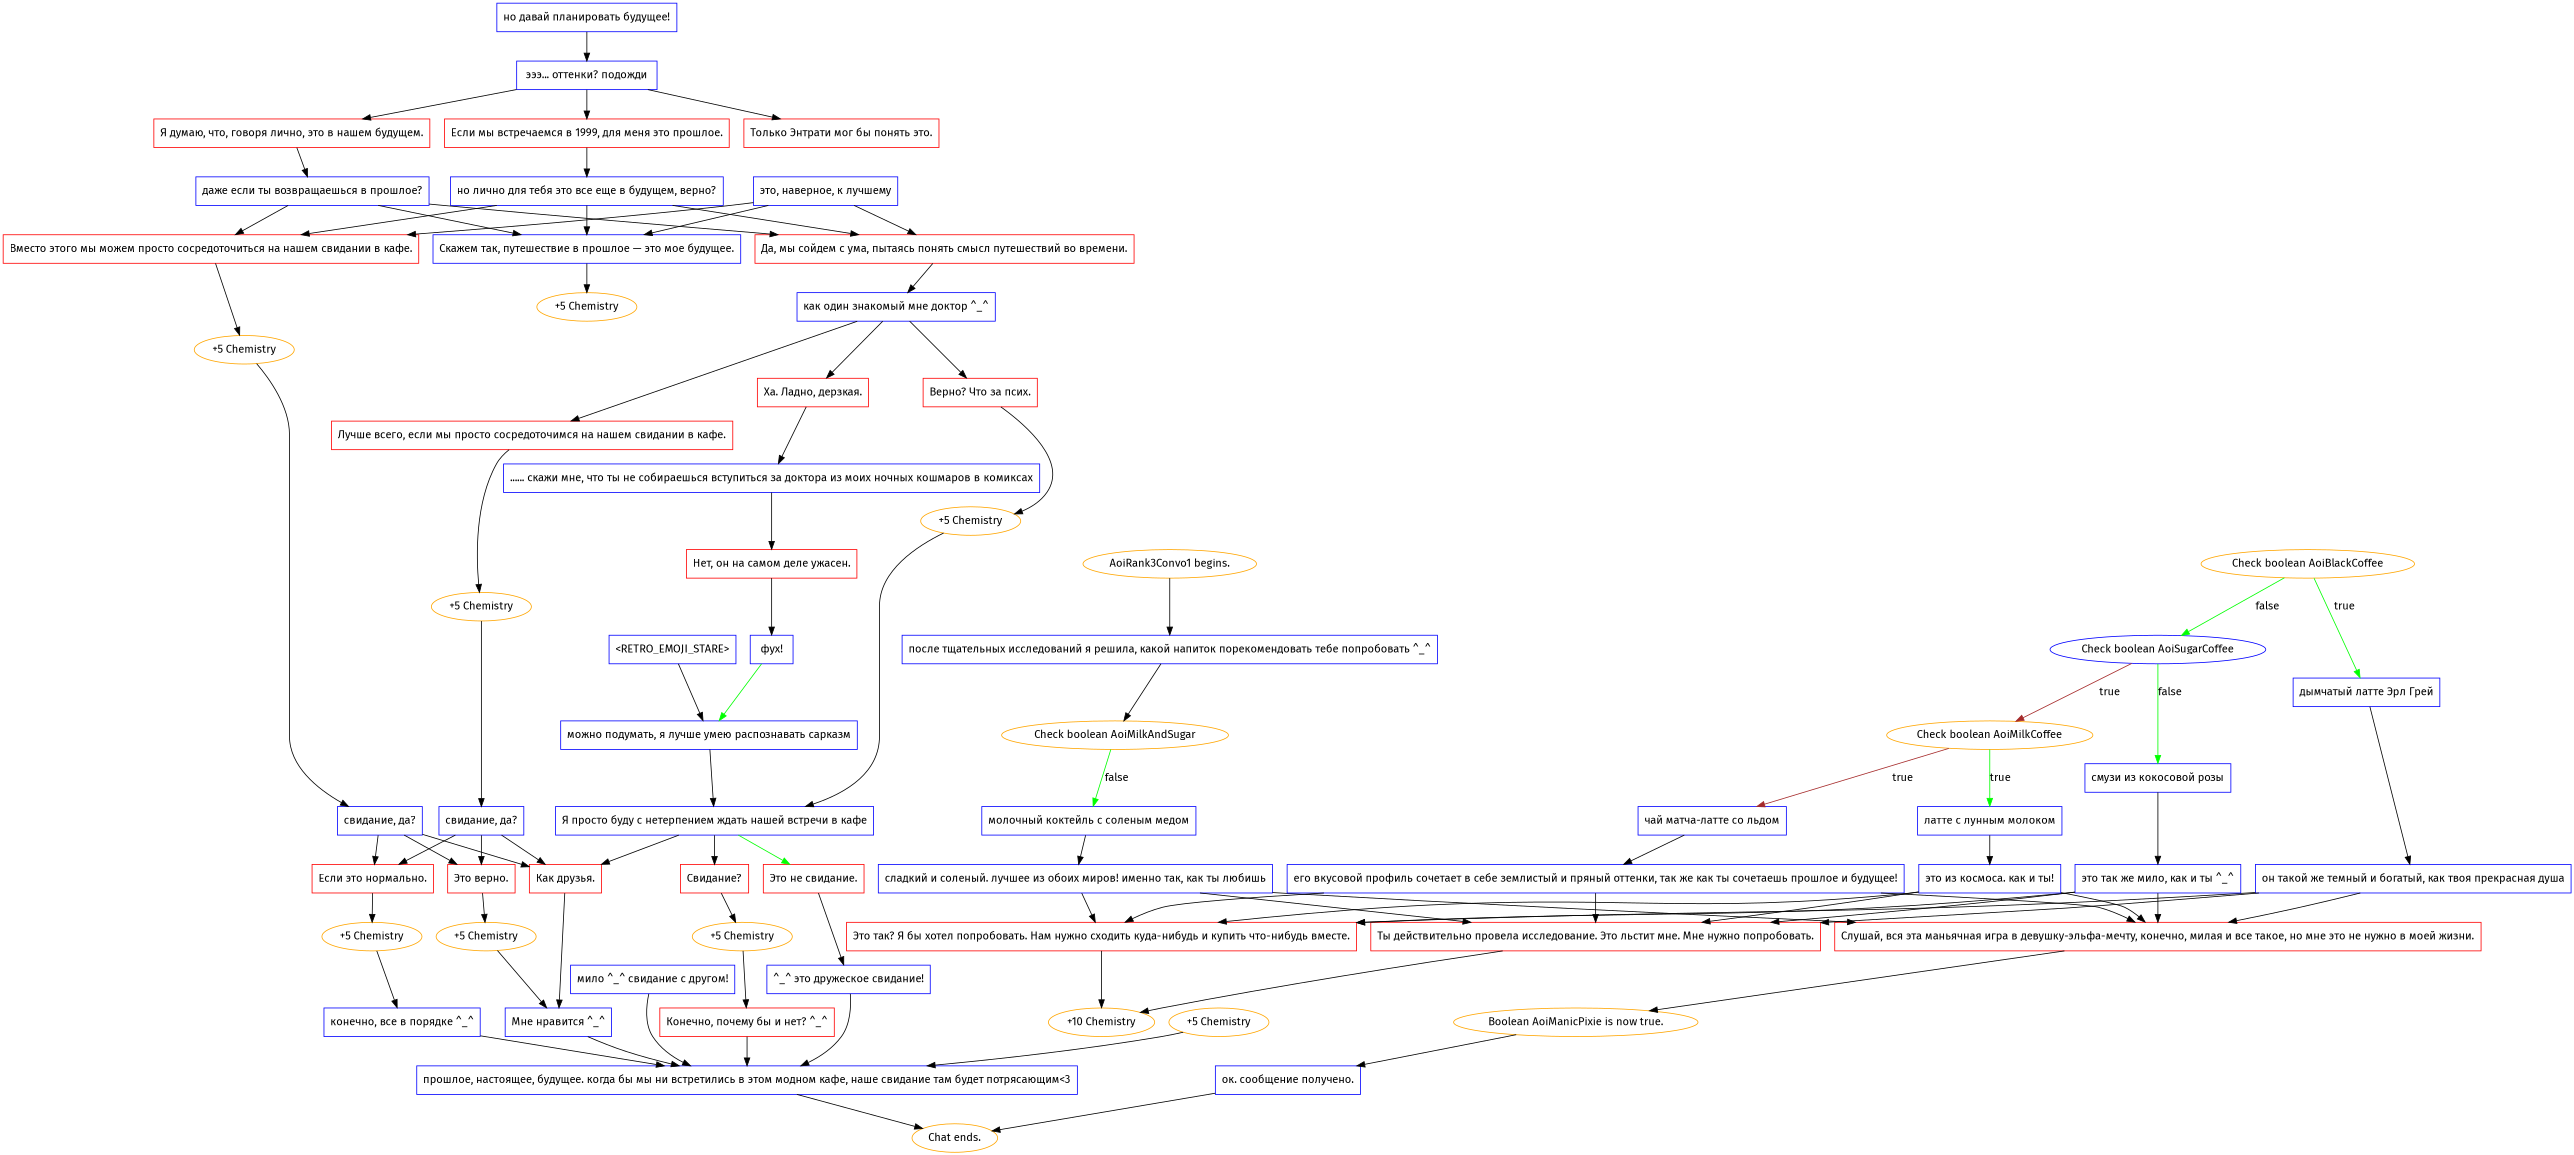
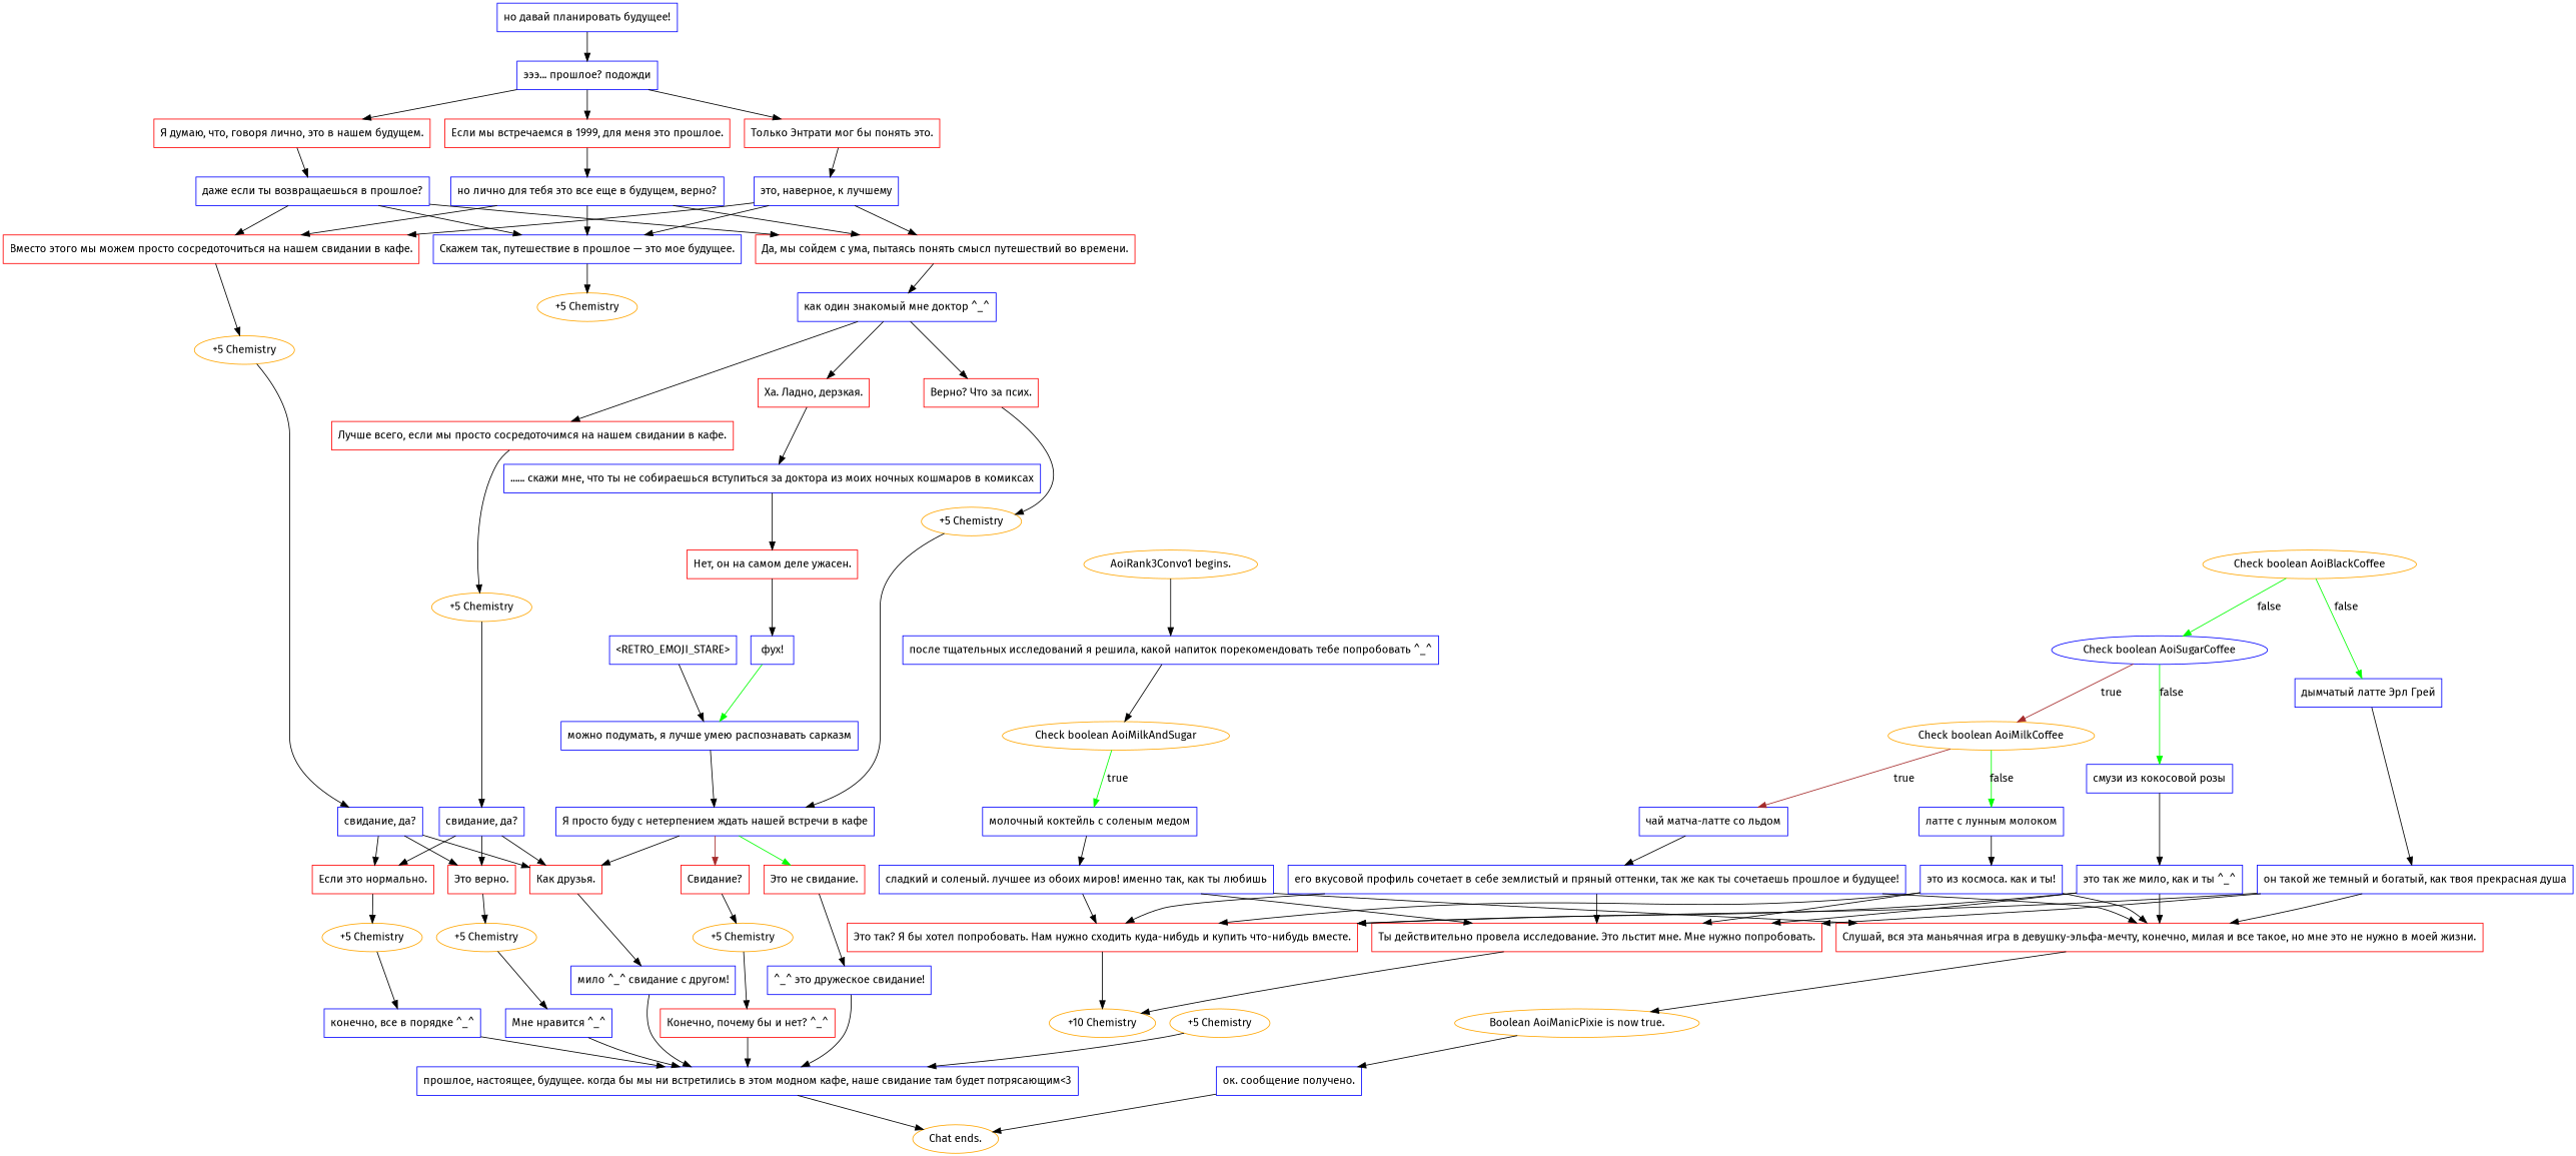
  digraph {
    fontname="Fira Sans"
    node [color=blue fontname="Fira Sans" shape=box]
    edge [fontname="Fira Sans"]
    "AoiRank3Convo1 begins." [color=orange shape=""]
    n2 [label="после тщательных исследований я решила, какой напиток порекомендовать тебе попробовать ^_^"]
    n3 [color=orange label="Check boolean AoiMilkAndSugar" shape=""]
    n4 [label="молочный коктейль с соленым медом"]
    n5 [label="сладкий и соленый. лучшее из обоих миров! именно так, как ты любишь"]
    n6 [color=orange label="Check boolean AoiBlackCoffee" shape=""]
    n7 [label="дымчатый латте Эрл Грей"]
    n8 [label="Check boolean AoiSugarCoffee" shape=""]
    n9 [color=red label="Ты действительно провела исследование. Это льстит мне. Мне нужно попробовать."]
    n10 [color=red label="Это так? Я бы хотел попробовать. Нам нужно сходить куда-нибудь и купить что-нибудь вместе."]
    n11 [color=red label="Слушай, вся эта маньячная игра в девушку-эльфа-мечту, конечно, милая и все такое, но мне это не нужно в моей жизни."]
    n12 [label="он такой же темный и богатый, как твоя прекрасная душа"]
    n13 [label="смузи из кокосовой розы"]
    n14 [color=orange label="Check boolean AoiMilkCoffee" shape=""]
    n15 [color=orange label="+10 Chemistry" shape=""]
    n16 [color=orange label="Boolean AoiManicPixie is now true." shape=""]
    n17 [label="это так же мило, как и ты ^_^"]
    n18 [label="латте с лунным молоком"]
    n19 [label="чай матча-латте со льдом"]
    n20 [label="ок. сообщение получено."]
    n21 [label="это из космоса. как и ты!"]
    n22 [label="его вкусовой профиль сочетает в себе землистый и пряный оттенки, так же как ты сочетаешь прошлое и будущее!"]
    "Chat ends." [color=orange shape=""]
    n24 [label="но давай планировать будущее!"]
-   n25 [label="эээ... оттенки? подожди"]
+   n25 [label="эээ... прошлое? подожди"]
    n26 [color=red label="Если мы встречаемся в 1999, для меня это прошлое."]
    n27 [color=red label="Я думаю, что, говоря лично, это в нашем будущем."]
    n28 [color=red label="Только Энтрати мог бы понять это."]
    n29 [label="но лично для тебя это все еще в будущем, верно?"]
    n30 [label="даже если ты возвращаешься в прошлое?"]
    n31 [label="это, наверное, к лучшему"]
    n32 [color=red label="Да, мы сойдем с ума, пытаясь понять смысл путешествий во времени."]
    n33 [label="Скажем так, путешествие в прошлое — это мое будущее."]
    n34 [color=red label="Вместо этого мы можем просто сосредоточиться на нашем свидании в кафе."]
    n35 [label="как один знакомый мне доктор ^_^"]
    n36 [color=orange label="+5 Chemistry" shape=""]
    n37 [color=orange label="+5 Chemistry" shape=""]
    n38 [color=red label="Лучше всего, если мы просто сосредоточимся на нашем свидании в кафе."]
    n39 [color=red label="Ха. Ладно, дерзкая."]
    n40 [color=red label="Верно? Что за псих."]
    n41 [label="свидание, да?"]
    n42 [color=orange label="+5 Chemistry" shape=""]
    n43 [label="...... скажи мне, что ты не собираешься вступиться за доктора из моих ночных кошмаров в комиксах"]
    n44 [color=orange label="+5 Chemistry" shape=""]
    n45 [color=red label="Это верно."]
    n46 [color=red label="Как друзья."]
    n47 [color=red label="Если это нормально."]
    n48 [label="свидание, да?"]
    n49 [color=red label="Нет, он на самом деле ужасен."]
    n50 [label="Я просто буду с нетерпением ждать нашей встречи в кафе"]
    n51 [color=red label="Свидание?"]
    n52 [color=red label="Это не свидание."]
    n53 [color=orange label="+5 Chemistry" shape=""]
    n54 [label="мило ^_^ свидание с другом!"]
    n55 [color=orange label="+5 Chemistry" shape=""]
    n56 [label="фух!"]
    n57 [color=orange label="+5 Chemistry" shape=""]
    n58 [label="^_^ это дружеское свидание!"]
    n59 [label="Мне нравится ^_^"]
    n60 [label="прошлое, настоящее, будущее. когда бы мы ни встретились в этом модном кафе, наше свидание там будет потрясающим<3"]
    n61 [label="конечно, все в порядке ^_^"]
    n62 [label="<RETRO_EMOJI_STARE>"]
    n63 [label="можно подумать, я лучше умею распознавать сарказм"]
    n64 [color=orange label="+5 Chemistry" shape=""]
    n65 [color=red label="Конечно, почему бы и нет? ^_^"]
    "AoiRank3Convo1 begins." -> n2
    n2 -> n3
-   n3 -> n4 [color=green label=false]
+   n3 -> n4 [color=green label=true]
    n4 -> n5
    n5 -> n9
    n5 -> n10
    n5 -> n11
-   n6 -> n7 [color=green label=true]
+   n6 -> n7 [color=green label=false]
    n6 -> n8 [color=green label=false]
    n7 -> n12
    n8 -> n13 [color=green label=false]
    n8 -> n14 [color=brown label=true]
    n9 -> n15
    n10 -> n15
    n11 -> n16
    n12 -> n9
    n12 -> n10
    n12 -> n11
    n13 -> n17
-   n14 -> n18 [color=green label=true]
+   n14 -> n18 [color=green label=false]
    n14 -> n19 [color=brown label=true]
    n16 -> n20
    n17 -> n9
    n17 -> n10
    n17 -> n11
    n18 -> n21
    n19 -> n22
    n20 -> "Chat ends."
    n21 -> n9
    n21 -> n10
    n21 -> n11
    n22 -> n9
    n22 -> n10
    n22 -> n11
    n24 -> n25
    n25 -> n26
    n25 -> n27
    n25 -> n28
    n26 -> n29
    n27 -> n30
+   n28 -> n31
    n29 -> n32
    n29 -> n33
    n29 -> n34
    n30 -> n32
    n30 -> n33
    n30 -> n34
    n31 -> n32
    n31 -> n33
    n31 -> n34
    n32 -> n35
    n33 -> n36
    n34 -> n37
    n35 -> n38
    n35 -> n39
    n35 -> n40
    n37 -> n41
    n38 -> n42
    n39 -> n43
    n40 -> n44
    n41 -> n45
    n41 -> n46
    n41 -> n47
    n42 -> n48
    n43 -> n49
    n44 -> n50
    n45 -> n53
-   n46 -> n59
+   n46 -> n54
    n47 -> n55
    n48 -> n45
    n48 -> n46
    n48 -> n47
    n49 -> n56
    n50 -> n46
-   n50 -> n51
+   n50 -> n51 [color=brown]
    n50 -> n52 [color=green]
    n51 -> n57
    n52 -> n58
    n53 -> n59
    n54 -> n60
    n55 -> n61
    n56 -> n63 [color=green]
    n57 -> n65
    n58 -> n60
    n59 -> n60
    n60 -> "Chat ends."
    n61 -> n60
    n62 -> n63
    n63 -> n50
    n64 -> n60
    n65 -> n60
  }
